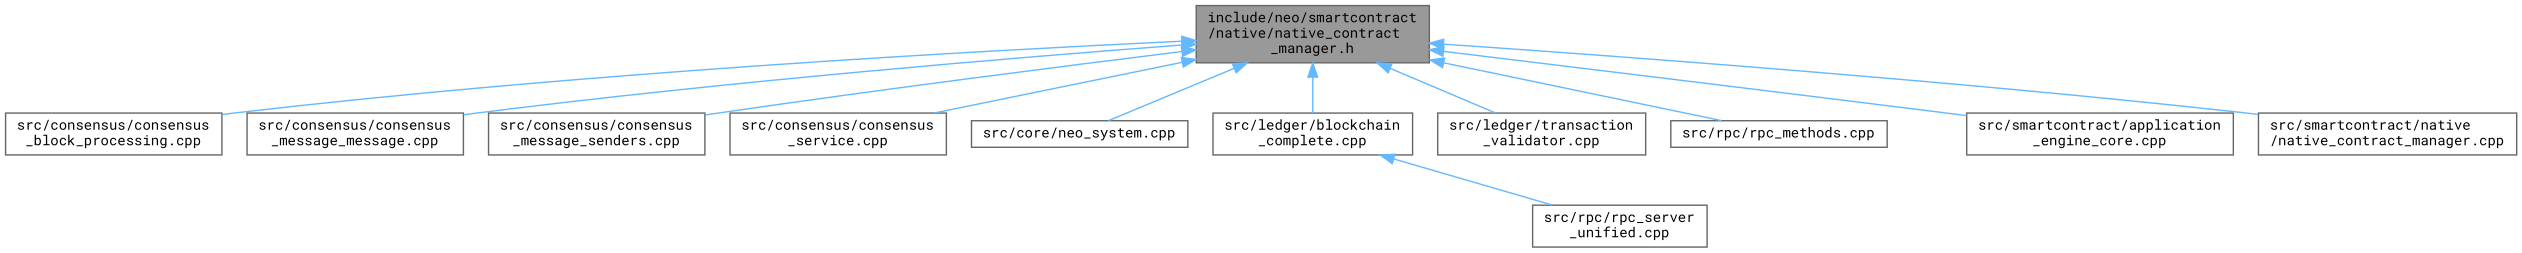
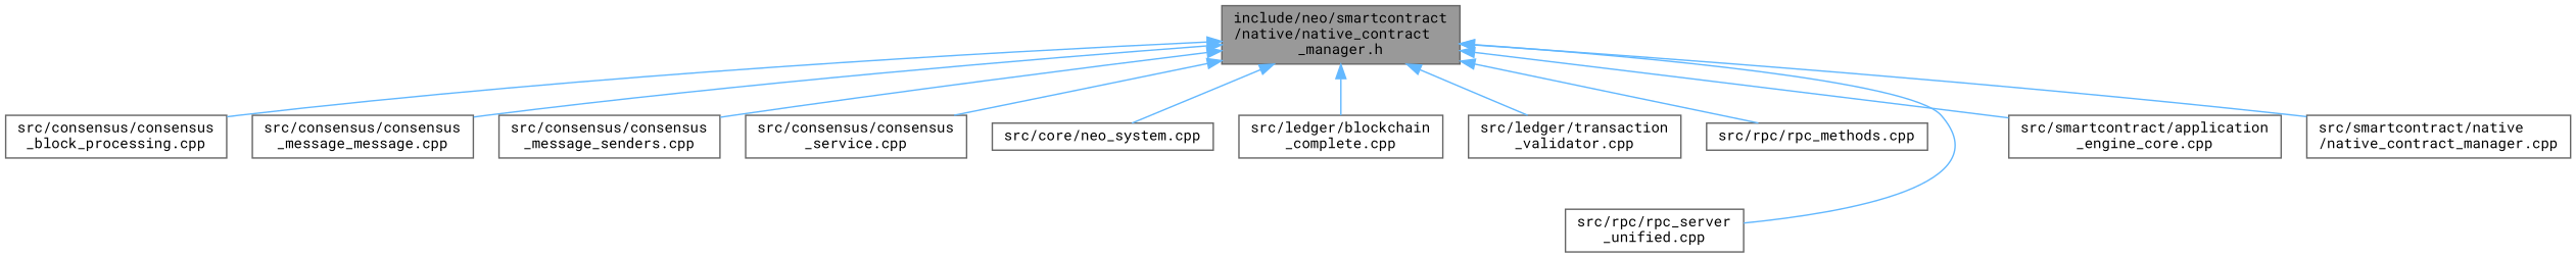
  digraph {
    fontname="Roboto Mono"
    node [color=grey40 fillcolor=white fontname="Roboto Mono" fontsize=10 shape=box style=filled]
    edge [color=steelblue1 dir=back fontname="Roboto Mono" fontsize=10 labelfontname=Helvetica labelfontsize=10 style=solid]
    n1 [color=gray40 fillcolor=grey60 fontcolor=black height=0.2 label="include/neo/smartcontract\l/native/native_contract\l_manager.h" width=0.4]
    n2 [height=0.2 label="src/consensus/consensus\l_block_processing.cpp" width=0.4]
    n3 [height=0.2 label="src/consensus/consensus\l_message_message.cpp" width=0.4]
    n4 [height=0.2 label="src/consensus/consensus\l_message_senders.cpp" width=0.4]
    n5 [height=0.2 label="src/consensus/consensus\l_service.cpp" width=0.4]
    n6 [height=0.2 label="src/core/neo_system.cpp" width=0.4]
    n7 [height=0.2 label="src/ledger/blockchain\l_complete.cpp" width=0.4]
    n8 [height=0.2 label="src/ledger/transaction\l_validator.cpp" width=0.4]
    n9 [height=0.2 label="src/rpc/rpc_methods.cpp" width=0.4]
    n10 [height=0.2 label="src/rpc/rpc_server\l_unified.cpp" width=0.4]
    n11 [height=0.2 label="src/smartcontract/application\l_engine_core.cpp" width=0.4]
    n12 [height=0.2 label="src/smartcontract/native\l/native_contract_manager.cpp" width=0.4]
    n1 -> n2
    n1 -> n3
    n1 -> n4
    n1 -> n5
    n1 -> n6
    n1 -> n7
    n1 -> n8
    n1 -> n9
-   n7 -> n10
+   n1 -> n10
    n1 -> n11
    n1 -> n12
  }
